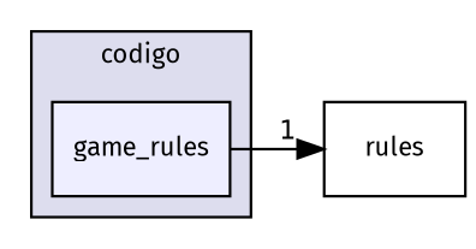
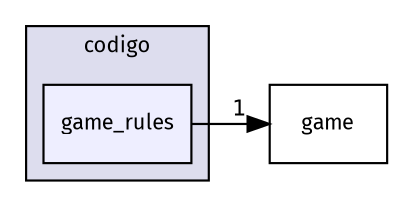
  digraph {
    compound=true
    rankdir=LR
    fontname="Fira Sans"
    node [fontname="Fira Sans" fontsize=10 shape=box]
    n1 [fillcolor="#eeeeff" label=game_rules pencolor=black style=filled]
-   n2 [label=rules]
+   n2 [label=game]
    subgraph cluster_1 {
      bgcolor="#ddddee"
      fontsize=10
      label=codigo
      pencolor=black
      n1
    }
    n1 -> n2 [headlabel=1 labeldistance=1.5 labelfontname=Helvetica labelfontsize=10 fontname="Fira Sans"]
  }
